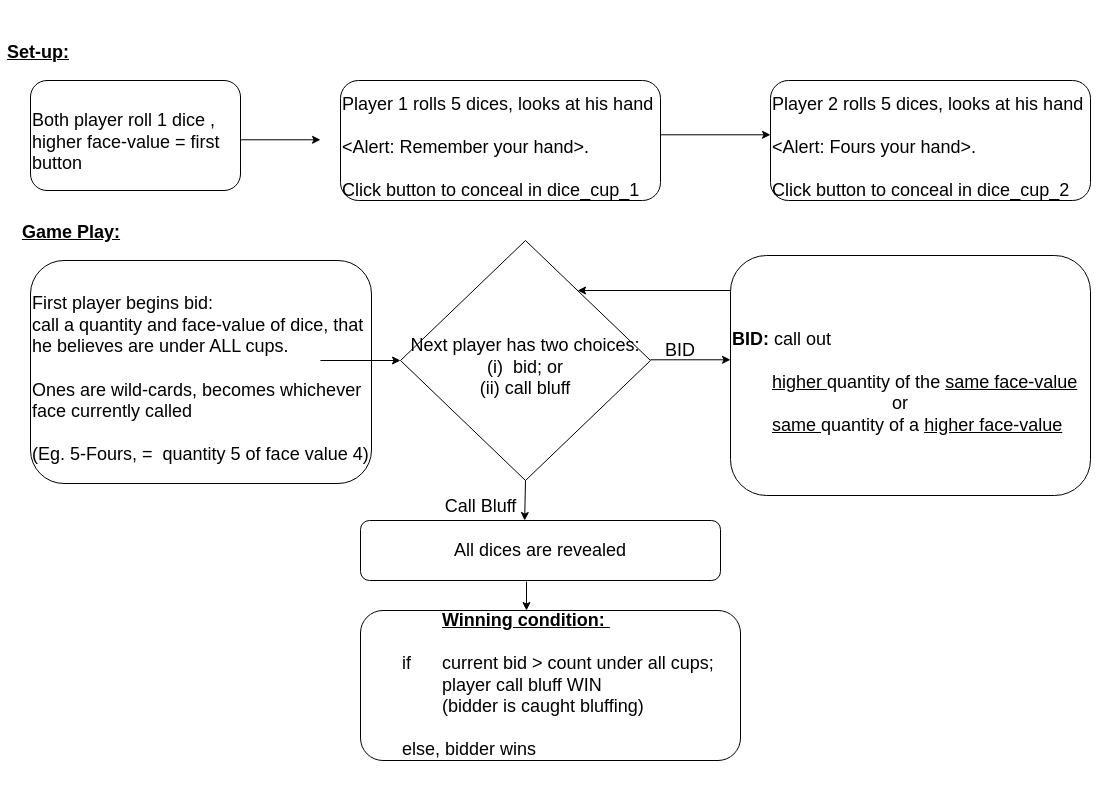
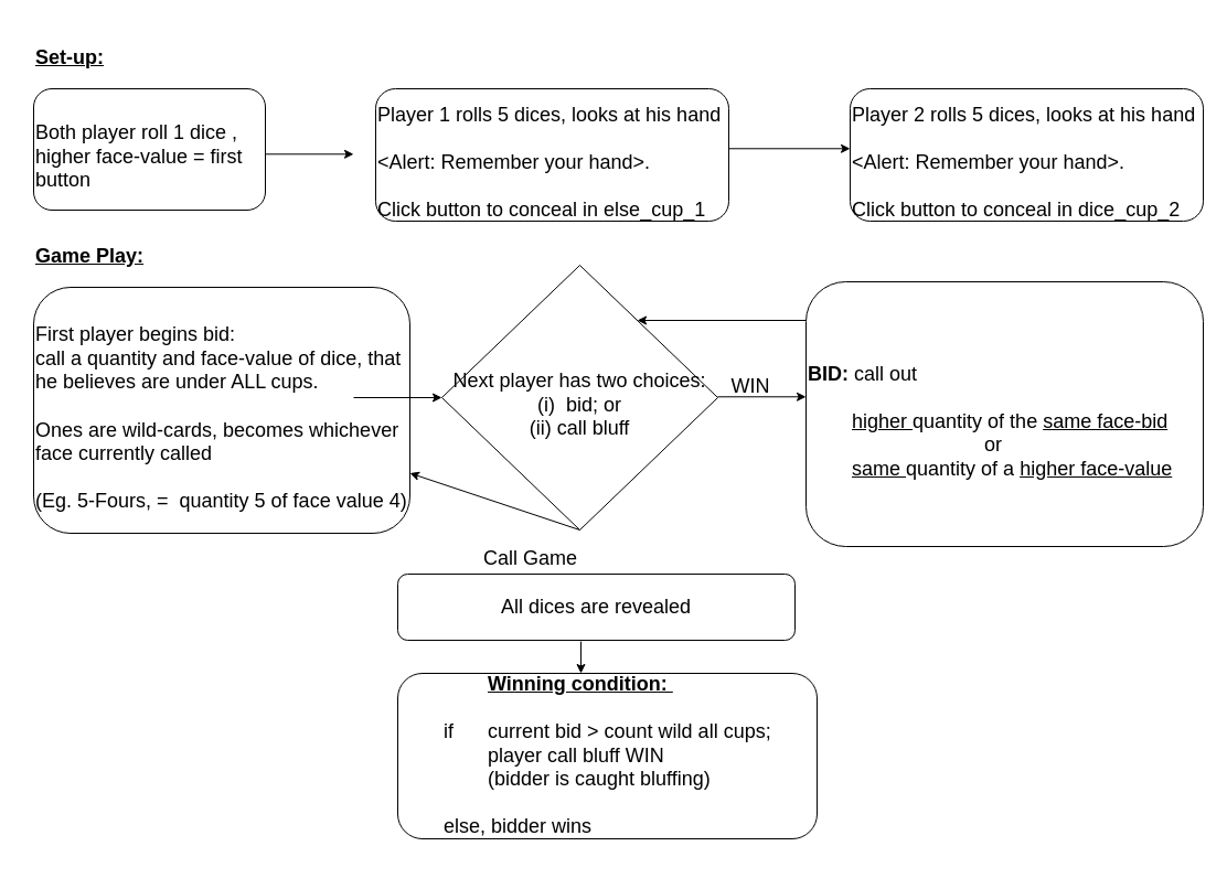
  <mxCell id="0" />
  <mxCell id="1" parent="0" />
- <mxCell id="2" value="&lt;b&gt;&lt;u&gt;&lt;font style=&quot;font-size: 18px&quot;&gt;Set-up:&lt;/font&gt;&lt;/u&gt;&lt;/b&gt;" style="text;html=1;strokeColor=none;fillColor=none;align=left;verticalAlign=left;whiteSpace=wrap;rounded=0;fontSize=15;" parent="1" vertex="1"><mxGeometry x="5" y="20" width="210" height="50" as="geometry" /></mxCell>
+ <mxCell id="2" value="&lt;b&gt;&lt;u&gt;&lt;font style=&quot;font-size: 18px&quot;&gt;Set-up:&lt;/font&gt;&lt;/u&gt;&lt;/b&gt;" style="text;html=1;strokeColor=none;fillColor=none;align=left;verticalAlign=left;whiteSpace=wrap;rounded=0;fontSize=15;" parent="1" vertex="1"><mxGeometry x="30" y="20" width="210" height="50" as="geometry" /></mxCell>
  <mxCell id="3" value="&lt;font style=&quot;font-size: 18px&quot;&gt;Both player roll 1 dice , higher face-value = first button&lt;/font&gt;" style="rounded=1;whiteSpace=wrap;html=1;fontSize=15;fillColor=none;gradientColor=none;align=left;verticalAlign=left;" parent="1" vertex="1"><mxGeometry x="30" y="80" width="210" height="110" as="geometry" /></mxCell>
  <mxCell id="4" value="" style="endArrow=classic;html=1;fontSize=15;" parent="1" edge="1"><mxGeometry width="50" height="50" relative="1" as="geometry"><mxPoint x="240" y="139.29" as="sourcePoint" /><mxPoint x="320" y="139.29" as="targetPoint" /></mxGeometry></mxCell>
- <mxCell id="5" value="&lt;font style=&quot;font-size: 18px&quot;&gt;Player 1 rolls 5 dices, looks at his hand &lt;br&gt;&lt;br&gt;&amp;lt;Alert: Remember your hand&amp;gt;. &lt;br&gt;&lt;br&gt;Click button to conceal in dice_cup_1&lt;/font&gt;" style="rounded=1;whiteSpace=wrap;html=1;fontSize=15;fillColor=none;gradientColor=none;align=left;verticalAlign=left;" parent="1" vertex="1"><mxGeometry x="340" y="80" width="320" height="120" as="geometry" /></mxCell>
+ <mxCell id="5" value="&lt;font style=&quot;font-size: 18px&quot;&gt;Player 1 rolls 5 dices, looks at his hand &lt;br&gt;&lt;br&gt;&amp;lt;Alert: Remember your hand&amp;gt;. &lt;br&gt;&lt;br&gt;Click button to conceal in else_cup_1&lt;/font&gt;" style="rounded=1;whiteSpace=wrap;html=1;fontSize=15;fillColor=none;gradientColor=none;align=left;verticalAlign=left;" parent="1" vertex="1"><mxGeometry x="340" y="80" width="320" height="120" as="geometry" /></mxCell>
  <mxCell id="6" value="" style="endArrow=classic;html=1;fontSize=15;" parent="1" edge="1"><mxGeometry width="50" height="50" relative="1" as="geometry"><mxPoint x="660" y="134.29" as="sourcePoint" /><mxPoint x="770" y="134.29" as="targetPoint" /></mxGeometry></mxCell>
- <mxCell id="7" value="&lt;font style=&quot;font-size: 18px&quot;&gt;&lt;u&gt;&lt;b&gt;Game Play:&lt;/b&gt;&lt;/u&gt;&lt;/font&gt;" style="text;html=1;strokeColor=none;fillColor=none;align=left;verticalAlign=left;whiteSpace=wrap;rounded=0;fontSize=15;" parent="1" vertex="1"><mxGeometry x="20" y="200" width="210" height="50" as="geometry" /></mxCell>
+ <mxCell id="7" value="&lt;font style=&quot;font-size: 18px&quot;&gt;&lt;u&gt;&lt;b&gt;Game Play:&lt;/b&gt;&lt;/u&gt;&lt;/font&gt;" style="text;html=1;strokeColor=none;fillColor=none;align=left;verticalAlign=left;whiteSpace=wrap;rounded=0;fontSize=15;" parent="1" vertex="1"><mxGeometry x="30" y="200" width="210" height="50" as="geometry" /></mxCell>
  <mxCell id="8" value="&lt;font style=&quot;font-size: 18px&quot;&gt;First player begins bid: &lt;br&gt;call a quantity and face-value of dice, that he believes are under ALL cups.&lt;br&gt;&lt;br&gt;Ones are wild-cards, becomes whichever face currently called&lt;br&gt;&lt;br&gt;(Eg. 5-Fours, =&amp;nbsp; quantity 5 of face value 4)&lt;/font&gt;" style="rounded=1;whiteSpace=wrap;html=1;fontSize=15;fillColor=none;gradientColor=none;align=left;verticalAlign=left;" parent="1" vertex="1"><mxGeometry x="30" y="260" width="341" height="223" as="geometry" /></mxCell>
- <mxCell id="9" value="&lt;font style=&quot;font-size: 18px&quot;&gt;Player 2 rolls 5 dices, looks at his hand &lt;br&gt;&lt;br&gt;&amp;lt;Alert: Fours your hand&amp;gt;. &lt;br&gt;&lt;br&gt;Click button to conceal in dice_cup_2&lt;/font&gt;" style="rounded=1;whiteSpace=wrap;html=1;fontSize=15;fillColor=none;gradientColor=none;align=left;verticalAlign=left;" parent="1" vertex="1"><mxGeometry x="770" y="80" width="320" height="120" as="geometry" /></mxCell>
+ <mxCell id="9" value="&lt;font style=&quot;font-size: 18px&quot;&gt;Player 2 rolls 5 dices, looks at his hand &lt;br&gt;&lt;br&gt;&amp;lt;Alert: Remember your hand&amp;gt;. &lt;br&gt;&lt;br&gt;Click button to conceal in dice_cup_2&lt;/font&gt;" style="rounded=1;whiteSpace=wrap;html=1;fontSize=15;fillColor=none;gradientColor=none;align=left;verticalAlign=left;" parent="1" vertex="1"><mxGeometry x="770" y="80" width="320" height="120" as="geometry" /></mxCell>
  <mxCell id="10" value="" style="endArrow=classic;html=1;fontSize=15;" parent="1" edge="1"><mxGeometry width="50" height="50" relative="1" as="geometry"><mxPoint x="320" y="360" as="sourcePoint" /><mxPoint x="400" y="360" as="targetPoint" /></mxGeometry></mxCell>
  <mxCell id="11" value="&lt;font style=&quot;font-size: 18px&quot;&gt;&lt;span&gt;Next player has two choices:&lt;/span&gt;&lt;br&gt;&lt;span&gt;(i)&amp;nbsp; bid; or&lt;/span&gt;&lt;br&gt;&lt;span&gt;(ii) call bluff&lt;/span&gt;&lt;/font&gt;" style="rhombus;whiteSpace=wrap;html=1;rounded=0;fontSize=15;fillColor=none;gradientColor=none;align=center;verticalAlign=left;" parent="1" vertex="1"><mxGeometry x="400" y="240" width="250" height="240" as="geometry" /></mxCell>
- <mxCell id="12" value="" style="endArrow=classic;html=1;fontSize=15;exitX=0.5;exitY=1;exitDx=0;exitDy=0;entryX=0.456;entryY=0;entryDx=0;entryDy=0;entryPerimeter=0;" parent="1" source="11" target="13" edge="1"><mxGeometry width="50" height="50" relative="1" as="geometry"><mxPoint x="470" y="430" as="sourcePoint" /><mxPoint x="710" y="550" as="targetPoint" /></mxGeometry></mxCell>
+ <mxCell id="12" value="" style="endArrow=classic;html=1;fontSize=15;exitX=0.5;exitY=1;exitDx=0;exitDy=0;" parent="1" source="11" target="8" edge="1"><mxGeometry width="50" height="50" relative="1" as="geometry"><mxPoint x="470" y="430" as="sourcePoint" /><mxPoint x="710" y="550" as="targetPoint" /></mxGeometry></mxCell>
  <mxCell id="13" value="&lt;font style=&quot;font-size: 18px&quot;&gt;All dices are revealed&lt;/font&gt;" style="rounded=1;whiteSpace=wrap;html=1;fontSize=15;fillColor=none;gradientColor=none;align=center;verticalAlign=middle;" parent="1" vertex="1"><mxGeometry x="360" y="520" width="360" height="60" as="geometry" /></mxCell>
- <mxCell id="14" value="&lt;font style=&quot;font-size: 18px&quot;&gt;BID&lt;/font&gt;" style="text;html=1;strokeColor=none;fillColor=none;align=center;verticalAlign=middle;whiteSpace=wrap;rounded=0;fontSize=15;" parent="1" vertex="1"><mxGeometry x="640" y="340" width="80" height="20" as="geometry" /></mxCell>
+ <mxCell id="14" value="&lt;font style=&quot;font-size: 18px&quot;&gt;WIN&lt;/font&gt;" style="text;html=1;strokeColor=none;fillColor=none;align=center;verticalAlign=middle;whiteSpace=wrap;rounded=0;fontSize=15;" parent="1" vertex="1"><mxGeometry x="640" y="340" width="80" height="20" as="geometry" /></mxCell>
  <mxCell id="15" value="" style="endArrow=classic;html=1;fontSize=15;" parent="1" edge="1"><mxGeometry width="50" height="50" relative="1" as="geometry"><mxPoint x="650" y="359.29" as="sourcePoint" /><mxPoint x="730" y="359.29" as="targetPoint" /></mxGeometry></mxCell>
- <mxCell id="16" value="&lt;font style=&quot;font-size: 18px&quot;&gt;&lt;b&gt;BID: &lt;/b&gt;call out &lt;br&gt;&lt;br&gt;&lt;span style=&quot;white-space: pre&quot;&gt;&#09;&lt;/span&gt;&lt;u&gt;higher &lt;/u&gt;quantity of the &lt;u&gt;same face-value&lt;/u&gt;&lt;br&gt;&lt;span style=&quot;white-space: pre&quot;&gt;&#09;&lt;span style=&quot;white-space: pre&quot;&gt;&#09;&lt;/span&gt;&lt;span style=&quot;white-space: pre&quot;&gt;&#09;&lt;/span&gt;&lt;span style=&quot;white-space: pre&quot;&gt;&#09;&lt;/span&gt;&lt;/span&gt;or &lt;br&gt;&lt;span style=&quot;white-space: pre&quot;&gt;&#09;&lt;/span&gt;&lt;u&gt;same &lt;/u&gt;quantity of a &lt;u&gt;higher face-value&lt;/u&gt;&lt;/font&gt;" style="rounded=1;whiteSpace=wrap;html=1;fontSize=15;fillColor=none;gradientColor=none;align=left;verticalAlign=left;" parent="1" vertex="1"><mxGeometry x="730" y="255" width="360" height="240" as="geometry" /></mxCell>
- <mxCell id="17" value="&lt;font style=&quot;font-size: 18px&quot;&gt;Call Bluff&lt;/font&gt;" style="text;html=1;align=center;verticalAlign=middle;resizable=0;points=[];autosize=1;strokeColor=none;fontSize=15;" parent="1" vertex="1"><mxGeometry x="439" y="494" width="82" height="23" as="geometry" /></mxCell>
- <mxCell id="18" value="&lt;font style=&quot;font-size: 18px&quot;&gt;&lt;span style=&quot;white-space: pre&quot;&gt;&#09;&lt;/span&gt;&lt;span style=&quot;white-space: pre&quot;&gt;&#09;&lt;/span&gt;&lt;span style=&quot;white-space: pre&quot;&gt;&#09;&lt;/span&gt;&lt;br&gt;&lt;b&gt;&lt;br&gt;&lt;span style=&quot;white-space: pre&quot;&gt;&#09;&lt;/span&gt;&lt;span style=&quot;white-space: pre&quot;&gt;&#09;&lt;/span&gt;&lt;u&gt;Winning condition:&amp;nbsp;&lt;/u&gt;&lt;br&gt;&lt;/b&gt;&lt;br&gt;&lt;span style=&quot;white-space: pre&quot;&gt;&#09;&lt;/span&gt;if&amp;nbsp;&lt;span style=&quot;white-space: pre&quot;&gt;&#09;&lt;/span&gt;current bid &amp;gt; count under all cups;&lt;br&gt;&lt;span style=&quot;white-space: pre&quot;&gt;&#09;&lt;span style=&quot;white-space: pre&quot;&gt;&#09;&lt;/span&gt;&lt;/span&gt;player call bluff WIN&lt;br&gt;&lt;span style=&quot;white-space: pre&quot;&gt;&#09;&lt;span style=&quot;white-space: pre&quot;&gt;&#09;&lt;/span&gt;&lt;/span&gt;(bidder is caught bluffing)&lt;br&gt;&lt;br&gt;&lt;span style=&quot;white-space: pre&quot;&gt;&#09;&lt;/span&gt;else, bidder wins&lt;br&gt;&lt;span style=&quot;white-space: pre&quot;&gt;&#09;&lt;/span&gt;&amp;nbsp;&lt;br&gt;&lt;span style=&quot;white-space: pre&quot;&gt;&#09;&lt;/span&gt;&lt;/font&gt;" style="rounded=1;whiteSpace=wrap;html=1;fontSize=15;fillColor=none;gradientColor=none;align=left;verticalAlign=middle;" parent="1" vertex="1"><mxGeometry x="360" y="610" width="380" height="150" as="geometry" /></mxCell>
+ <mxCell id="16" value="&lt;font style=&quot;font-size: 18px&quot;&gt;&lt;b&gt;BID: &lt;/b&gt;call out &lt;br&gt;&lt;br&gt;&lt;span style=&quot;white-space: pre&quot;&gt;&#09;&lt;/span&gt;&lt;u&gt;higher &lt;/u&gt;quantity of the &lt;u&gt;same face-bid&lt;/u&gt;&lt;br&gt;&lt;span style=&quot;white-space: pre&quot;&gt;&#09;&lt;span style=&quot;white-space: pre&quot;&gt;&#09;&lt;/span&gt;&lt;span style=&quot;white-space: pre&quot;&gt;&#09;&lt;/span&gt;&lt;span style=&quot;white-space: pre&quot;&gt;&#09;&lt;/span&gt;&lt;/span&gt;or &lt;br&gt;&lt;span style=&quot;white-space: pre&quot;&gt;&#09;&lt;/span&gt;&lt;u&gt;same &lt;/u&gt;quantity of a &lt;u&gt;higher face-value&lt;/u&gt;&lt;/font&gt;" style="rounded=1;whiteSpace=wrap;html=1;fontSize=15;fillColor=none;gradientColor=none;align=left;verticalAlign=left;" parent="1" vertex="1"><mxGeometry x="730" y="255" width="360" height="240" as="geometry" /></mxCell>
+ <mxCell id="17" value="&lt;font style=&quot;font-size: 18px&quot;&gt;Call Game&lt;/font&gt;" style="text;html=1;align=center;verticalAlign=middle;resizable=0;points=[];autosize=1;strokeColor=none;fontSize=15;" parent="1" vertex="1"><mxGeometry x="439" y="494" width="82" height="23" as="geometry" /></mxCell>
+ <mxCell id="18" value="&lt;font style=&quot;font-size: 18px&quot;&gt;&lt;span style=&quot;white-space: pre&quot;&gt;&#09;&lt;/span&gt;&lt;span style=&quot;white-space: pre&quot;&gt;&#09;&lt;/span&gt;&lt;span style=&quot;white-space: pre&quot;&gt;&#09;&lt;/span&gt;&lt;br&gt;&lt;b&gt;&lt;br&gt;&lt;span style=&quot;white-space: pre&quot;&gt;&#09;&lt;/span&gt;&lt;span style=&quot;white-space: pre&quot;&gt;&#09;&lt;/span&gt;&lt;u&gt;Winning condition:&amp;nbsp;&lt;/u&gt;&lt;br&gt;&lt;/b&gt;&lt;br&gt;&lt;span style=&quot;white-space: pre&quot;&gt;&#09;&lt;/span&gt;if&amp;nbsp;&lt;span style=&quot;white-space: pre&quot;&gt;&#09;&lt;/span&gt;current bid &amp;gt; count wild all cups;&lt;br&gt;&lt;span style=&quot;white-space: pre&quot;&gt;&#09;&lt;span style=&quot;white-space: pre&quot;&gt;&#09;&lt;/span&gt;&lt;/span&gt;player call bluff WIN&lt;br&gt;&lt;span style=&quot;white-space: pre&quot;&gt;&#09;&lt;span style=&quot;white-space: pre&quot;&gt;&#09;&lt;/span&gt;&lt;/span&gt;(bidder is caught bluffing)&lt;br&gt;&lt;br&gt;&lt;span style=&quot;white-space: pre&quot;&gt;&#09;&lt;/span&gt;else, bidder wins&lt;br&gt;&lt;span style=&quot;white-space: pre&quot;&gt;&#09;&lt;/span&gt;&amp;nbsp;&lt;br&gt;&lt;span style=&quot;white-space: pre&quot;&gt;&#09;&lt;/span&gt;&lt;/font&gt;" style="rounded=1;whiteSpace=wrap;html=1;fontSize=15;fillColor=none;gradientColor=none;align=left;verticalAlign=middle;" parent="1" vertex="1"><mxGeometry x="360" y="610" width="380" height="150" as="geometry" /></mxCell>
  <mxCell id="19" value="" style="edgeStyle=segmentEdgeStyle;endArrow=classic;html=1;fontSize=15;" parent="1" target="11" edge="1"><mxGeometry width="50" height="50" relative="1" as="geometry"><mxPoint x="730" y="290" as="sourcePoint" /><mxPoint x="780" y="240" as="targetPoint" /></mxGeometry></mxCell>
  <mxCell id="20" value="" style="endArrow=classic;html=1;fontSize=15;exitX=0.475;exitY=1.019;exitDx=0;exitDy=0;exitPerimeter=0;" parent="1" edge="1"><mxGeometry width="50" height="50" relative="1" as="geometry"><mxPoint x="526" y="581.14" as="sourcePoint" /><mxPoint x="526" y="610" as="targetPoint" /></mxGeometry></mxCell>
